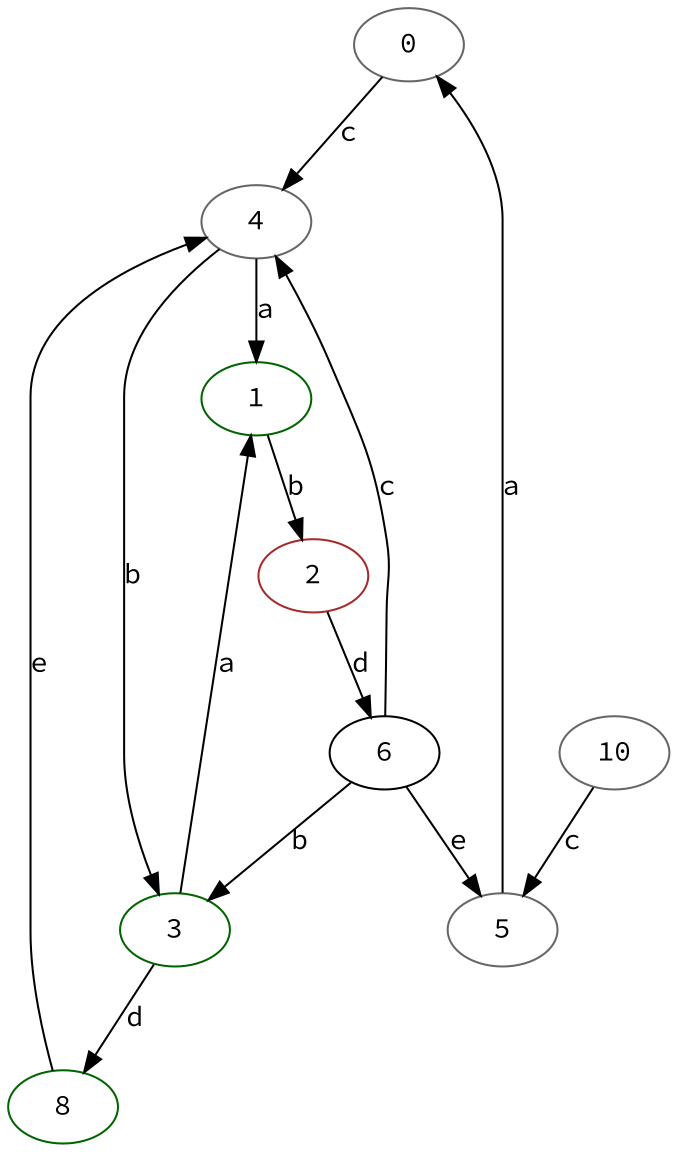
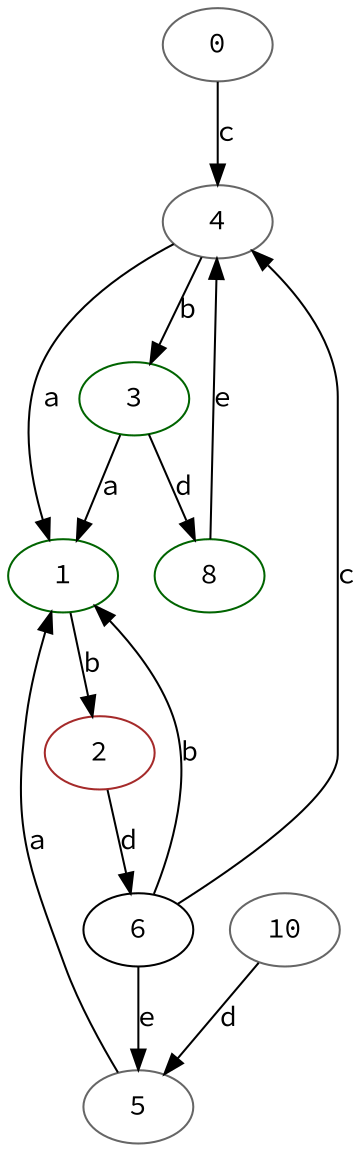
  strict digraph {
    fontname="Source Code Pro"
    node [color=gray40 fontname="Source Code Pro"]
    edge [fontname="Source Code Pro"]
    0
    4
    1 [color=darkgreen]
    3 [color=darkgreen]
    10
    5
    2 [color=brown]
    6 [color=black]
    8 [color=darkgreen]
    0 -> 4 [label=c]
    4 -> 1 [label=a]
    4 -> 3 [label=b]
    1 -> 2 [label=b]
    3 -> 1 [label=a]
    3 -> 8 [label=d]
-   10 -> 5 [label=c]
-   5 -> 0 [label=a]
+   10 -> 5 [label=d]
+   5 -> 1 [label=a]
    2 -> 6 [label=d]
    6 -> 4 [label=c]
-   6 -> 3 [label=b]
+   6 -> 1 [label=b]
    6 -> 5 [label=e]
    8 -> 4 [label=e]
  }
